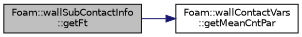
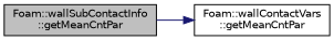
  digraph {
    rankdir=LR
    node [color=black fontname=Helvetica fontsize=10 shape=record style=filled]
-   n1 [fillcolor=grey75 fontcolor=black height=0.2 label="Foam::wallSubContactInfo\l::getFt" width=0.4]
+   n1 [fillcolor=grey75 fontcolor=black height=0.2 label="Foam::wallSubContactInfo\l::getMeanCntPar" width=0.4]
    n2 [fillcolor=white height=0.2 label="Foam::wallContactVars\l::getMeanCntPar" width=0.4]
    n1 -> n2 [color=midnightblue fontname=Helvetica fontsize=10 labelfontname=Helvetica labelfontsize=10 style=solid]
  }
